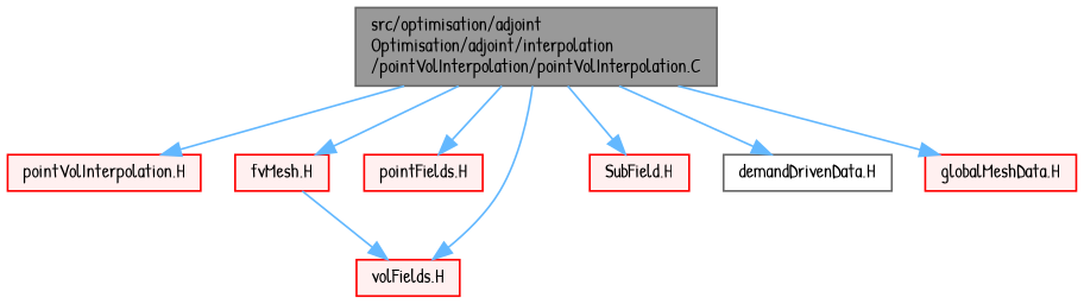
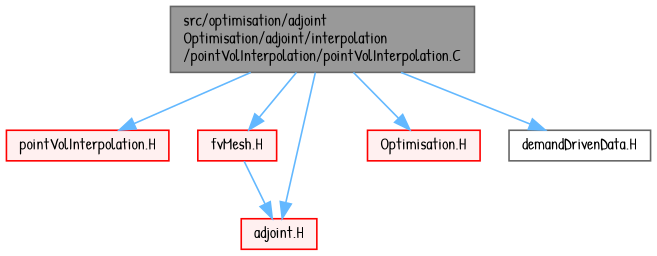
  digraph {
    fontname="Patrick Hand"
    node [color=red fillcolor="#FFF0F0" fontname="Patrick Hand" fontsize=10 shape=box style=filled]
    edge [color=steelblue1 fontname="Patrick Hand" fontsize=10 labelfontname=Helvetica labelfontsize=10 style=solid]
    n1 [color=gray40 fillcolor=grey60 fontcolor=black height=0.2 label="src/optimisation/adjoint\lOptimisation/adjoint/interpolation\l/pointVolInterpolation/pointVolInterpolation.C" width=0.4]
    n2 [height=0.2 label="pointVolInterpolation.H" width=0.4]
    n3 [height=0.2 label="fvMesh.H" width=0.4]
-   n4 [height=0.2 label="pointFields.H" width=0.4]
-   n5 [height=0.2 label="volFields.H" width=0.4]
-   n6 [height=0.2 label="SubField.H" width=0.4]
+   n5 [height=0.2 label="adjoint.H" width=0.4]
+   n6 [height=0.2 label="Optimisation.H" width=0.4]
    n7 [color=grey40 fillcolor=white height=0.2 label="demandDrivenData.H" width=0.4]
-   n8 [height=0.2 label="globalMeshData.H" width=0.4]
    n1 -> n2
    n1 -> n3
-   n1 -> n4
    n1 -> n5
    n1 -> n6
    n1 -> n7
-   n1 -> n8
    n3 -> n5
  }
